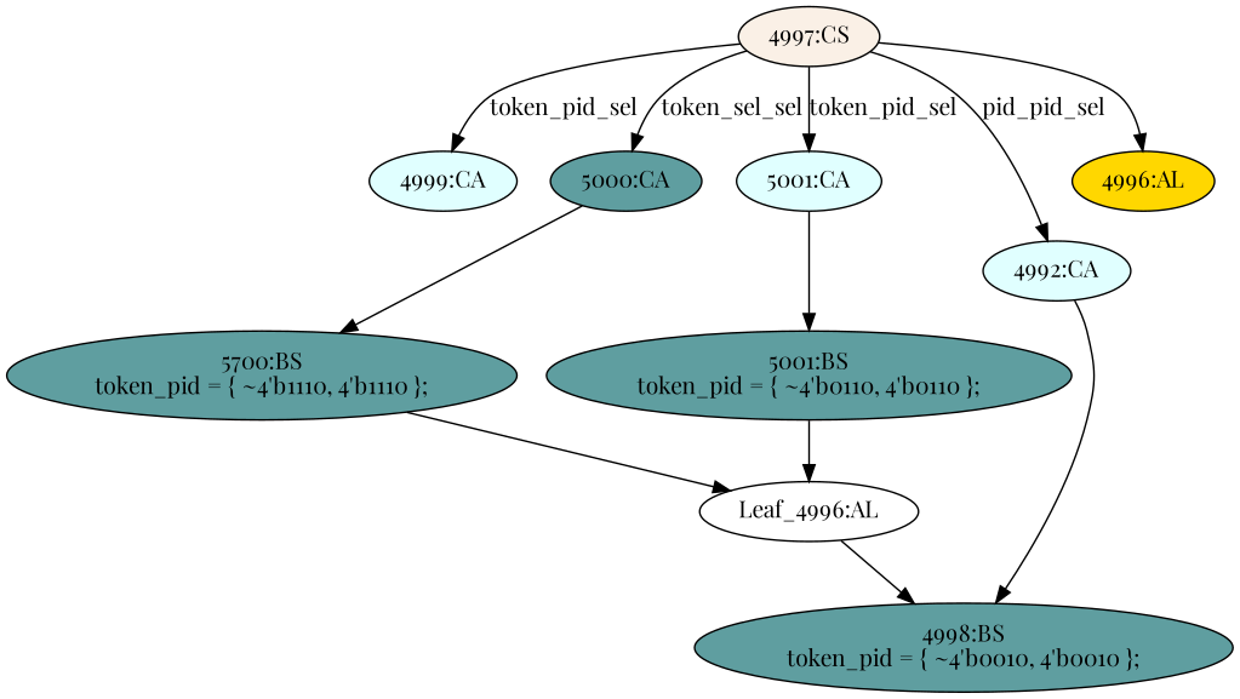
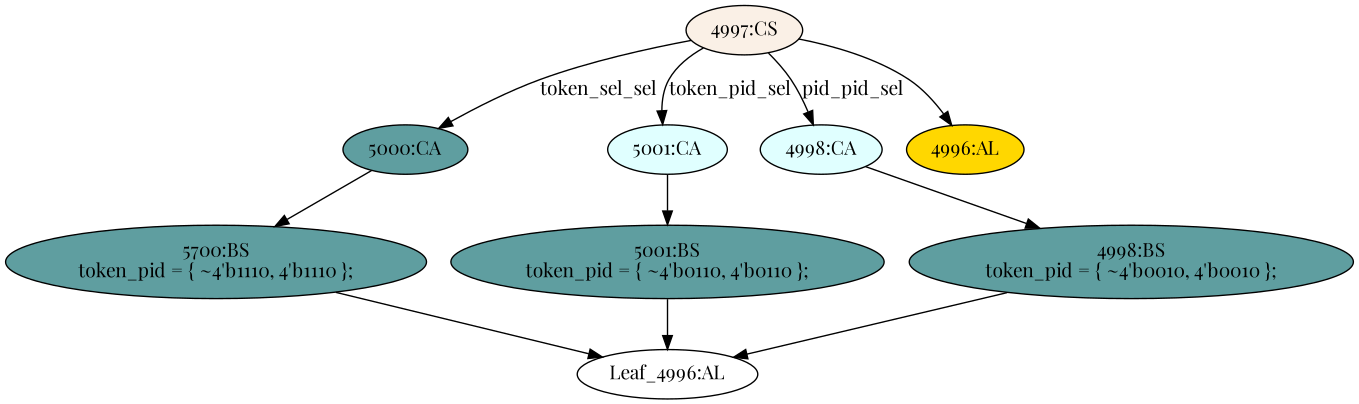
  strict digraph {
    fontname="Playfair Display"
    node [fillcolor=cadetblue fontname="Playfair Display" statements="[]" style=filled typ=Case]
    edge [cond="[]" fontname="Playfair Display" lineno=None]
-   n1 [ast="<pyverilog.vparser.ast.Case object at 0x7f13b5568350>" fillcolor=lightcyan label="4999:CA"]
    n2 [def_var="['token_pid']" label="Leaf_4996:AL" fillcolor="" statements="" style="" typ=""]
    n3 [ast="<pyverilog.vparser.ast.CaseStatement object at 0x7f13b5575f10>" fillcolor=linen label="4997:CS" typ=CaseStatement]
    n4 [ast="<pyverilog.vparser.ast.Case object at 0x7f13b5578c90>" label="5000:CA"]
    n5 [ast="<pyverilog.vparser.ast.Case object at 0x7f13b557d050>" fillcolor=lightcyan label="5001:CA"]
-   n6 [ast="<pyverilog.vparser.ast.Case object at 0x7f13b5575fd0>" fillcolor=lightcyan label="4992:CA"]
+   n6 [ast="<pyverilog.vparser.ast.Case object at 0x7f13b5575fd0>" fillcolor=lightcyan label="4998:CA"]
    n7 [ast="<pyverilog.vparser.ast.Always object at 0x7f13b557d410>" clk_sens=False fillcolor=gold label="4996:AL" sens="['token_pid_sel']" typ=Always use_var="['token_pid_sel']"]
    n8 [ast="<pyverilog.vparser.ast.BlockingSubstitution object at 0x7f13b5578ed0>" label="5700:BS\ntoken_pid = { ~4'b1110, 4'b1110 };" statements="[<pyverilog.vparser.ast.BlockingSubstitution object at 0x7f13b5578ed0>]" typ=BlockingSubstitution]
    n9 [ast="<pyverilog.vparser.ast.BlockingSubstitution object at 0x7f13b557d1d0>" label="5001:BS\ntoken_pid = { ~4'b0110, 4'b0110 };" statements="[<pyverilog.vparser.ast.BlockingSubstitution object at 0x7f13b557d1d0>]" typ=BlockingSubstitution]
    n10 [ast="<pyverilog.vparser.ast.BlockingSubstitution object at 0x7f13b5578310>" label="4998:BS\ntoken_pid = { ~4'b0010, 4'b0010 };" statements="[<pyverilog.vparser.ast.BlockingSubstitution object at 0x7f13b5578310>]" typ=BlockingSubstitution]
-   n3 -> n1 [cond="['token_pid_sel']" label=token_pid_sel lineno=4997]
    n3 -> n4 [cond="['token_pid_sel']" label=token_sel_sel lineno=4997]
    n3 -> n5 [cond="['token_pid_sel']" label=token_pid_sel lineno=4997]
    n3 -> n6 [cond="['token_pid_sel']" label=pid_pid_sel lineno=4997]
    n3 -> n7
    n4 -> n8
    n5 -> n9
    n6 -> n10
    n8 -> n2
    n9 -> n2
-   n2 -> n10
+   n10 -> n2
  }
